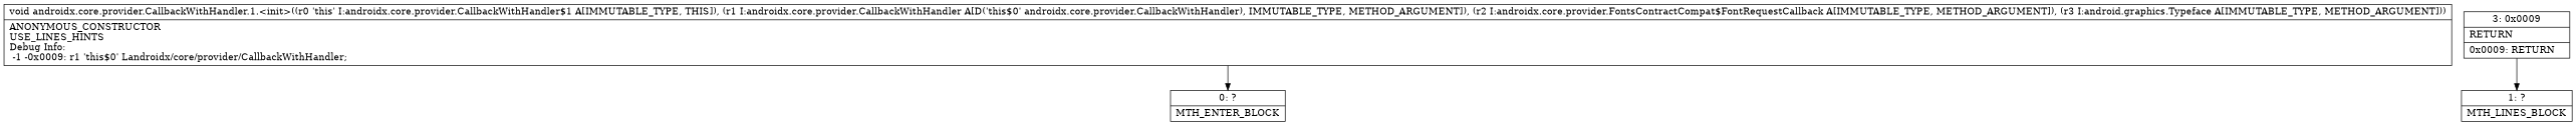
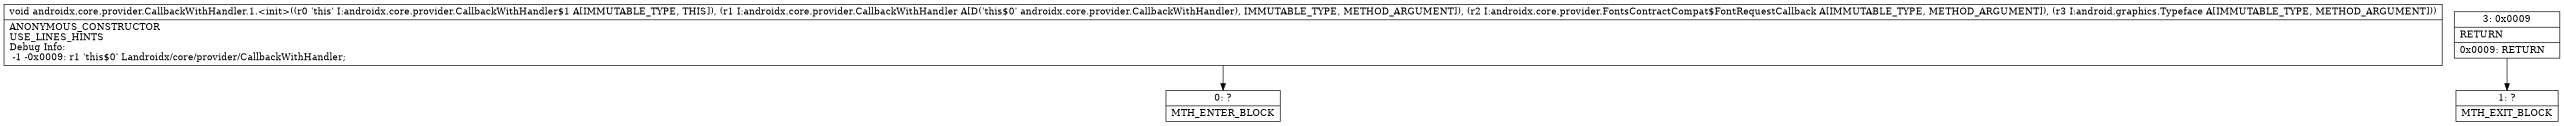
  digraph {
    node [shape=record]
    n1 [label="{0\:\ ?|MTH_ENTER_BLOCK\l}"]
    n2 [label="{3\:\ 0x0009|RETURN\l|0x0009: RETURN   \l}"]
-   n3 [label="{1\:\ ?|MTH_LINES_BLOCK\l}"]
+   n3 [label="{1\:\ ?|MTH_EXIT_BLOCK\l}"]
    n4 [label="{void androidx.core.provider.CallbackWithHandler.1.\<init\>((r0 'this' I:androidx.core.provider.CallbackWithHandler$1 A[IMMUTABLE_TYPE, THIS]), (r1 I:androidx.core.provider.CallbackWithHandler A[D('this$0' androidx.core.provider.CallbackWithHandler), IMMUTABLE_TYPE, METHOD_ARGUMENT]), (r2 I:androidx.core.provider.FontsContractCompat$FontRequestCallback A[IMMUTABLE_TYPE, METHOD_ARGUMENT]), (r3 I:android.graphics.Typeface A[IMMUTABLE_TYPE, METHOD_ARGUMENT]))  | ANONYMOUS_CONSTRUCTOR\lUSE_LINES_HINTS\lDebug Info:\l  \-1 \-0x0009: r1 'this$0' Landroidx\/core\/provider\/CallbackWithHandler;\l}"]
    n2 -> n3
    n4 -> n1
  }
